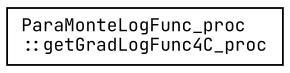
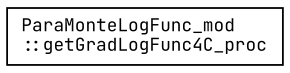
  digraph {
    rankdir=LR
    fontname="JetBrains Mono"
-   n1 [color=black fillcolor=white fontname="JetBrains Mono" fontsize=10 height=0.2 label="ParaMonteLogFunc_proc\l::getGradLogFunc4C_proc" shape=record style=filled width=0.4]
+   n1 [color=black fillcolor=white fontname="JetBrains Mono" fontsize=10 height=0.2 label="ParaMonteLogFunc_mod\l::getGradLogFunc4C_proc" shape=record style=filled width=0.4]
  }
